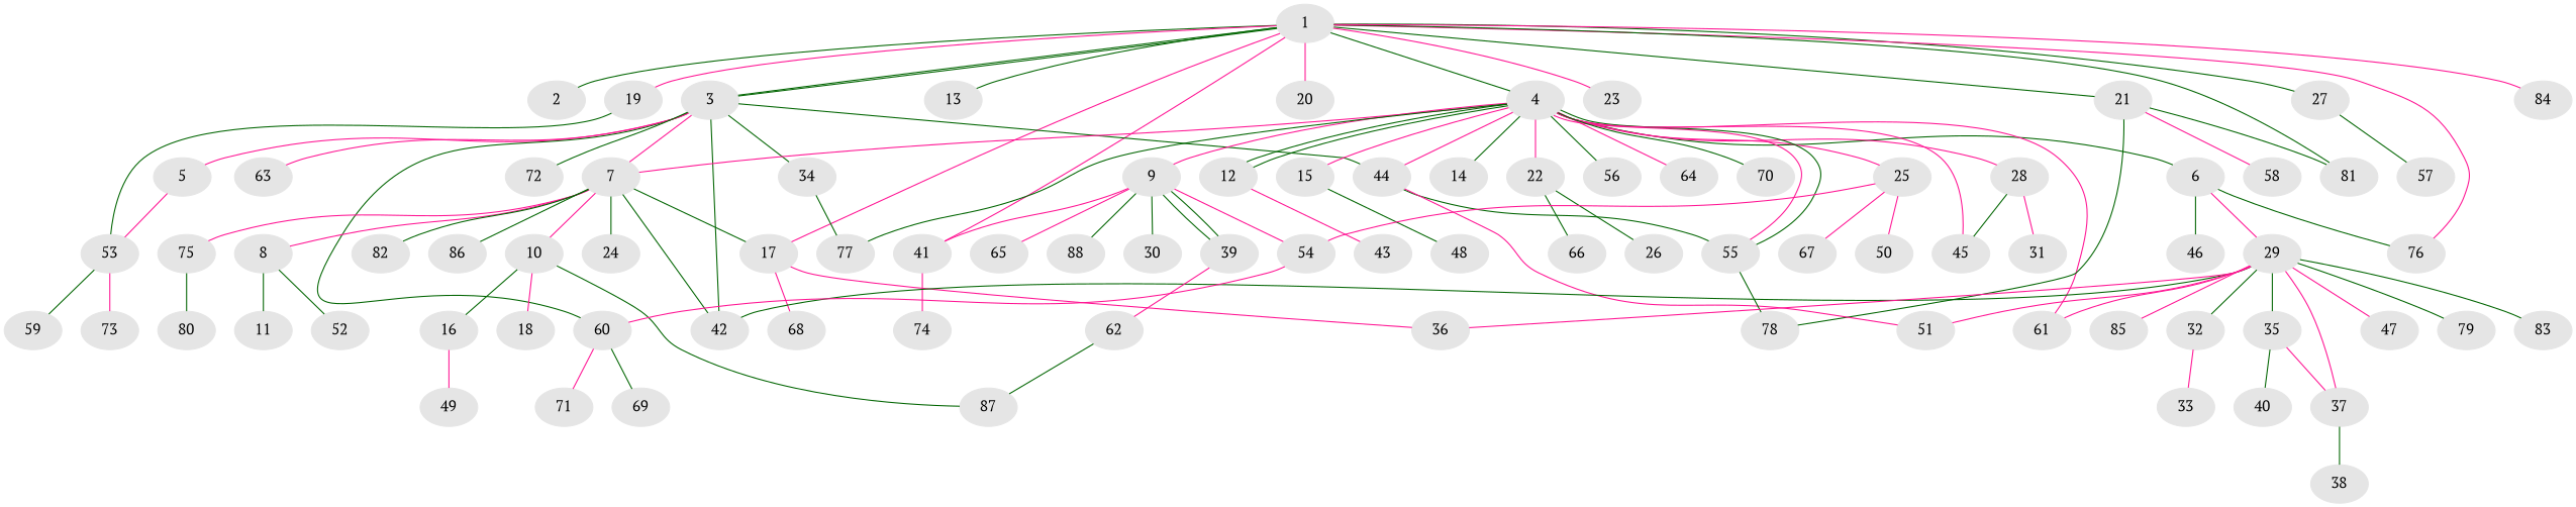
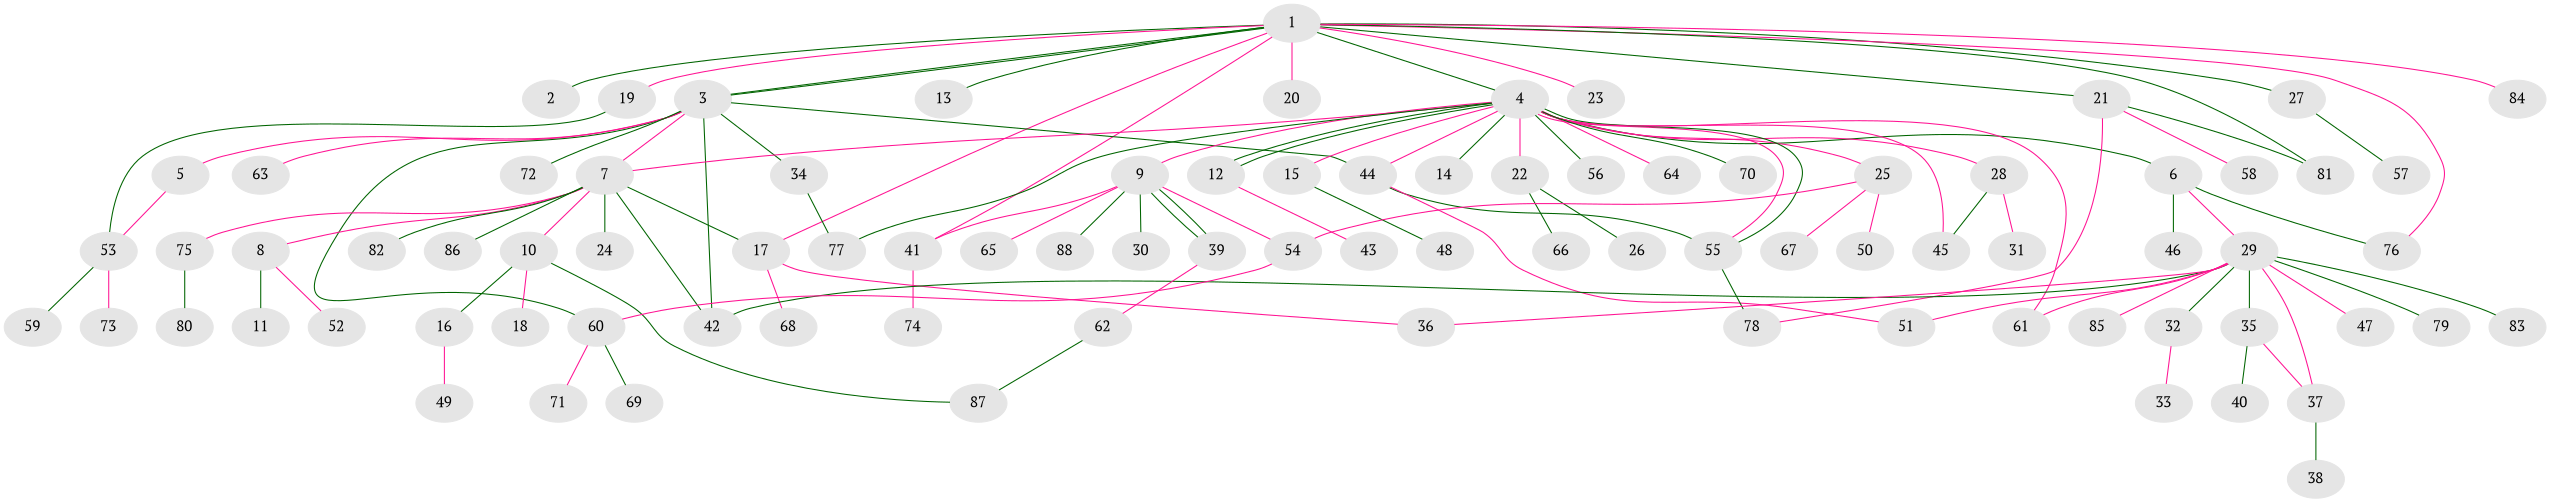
  graph {
    fontname="PT Serif"
    node [color=gray90 fontname="PT Serif" style=filled]
    edge [color=darkgreen fontname="PT Serif"]
    1
    2
    3
    4
    13
    17
    19
    20
    21
    23
    27
    41
    76
    81
    84
    5
    7
    34
    42
    44
    60
    63
    72
    6
    9
    12
    14
    15
    22
    25
    28
    45
    55
    56
    61
    64
    70
    77
    36
    68
    53
    58
    78
    57
    74
    8
    10
    24
    75
    82
    86
    51
    69
    71
    46
    29
    30
    39
    54
    65
    88
    43
    48
    26
    66
    50
    67
    31
    59
    73
    32
    35
    37
    47
    79
    83
    85
    11
    52
    16
    18
    87
    80
    62
    49
    33
    40
    38
    1 -- 2
    1 -- 3
    1 -- 3
    1 -- 4
    1 -- 13
    1 -- 17 [color=deeppink]
    1 -- 19 [color=deeppink]
    1 -- 20 [color=deeppink]
    1 -- 21
    1 -- 23 [color=deeppink]
    1 -- 27
    1 -- 41 [color=deeppink]
    1 -- 76 [color=deeppink]
    1 -- 81
    1 -- 84 [color=deeppink]
    3 -- 5 [color=deeppink]
    3 -- 7 [color=deeppink]
    3 -- 34
    3 -- 42
    3 -- 44
    3 -- 60
    3 -- 63 [color=deeppink]
    3 -- 72
    4 -- 7 [color=deeppink]
    4 -- 44 [color=deeppink]
    4 -- 6
    4 -- 9 [color=deeppink]
    4 -- 12
    4 -- 12
    4 -- 14
    4 -- 15 [color=deeppink]
    4 -- 22 [color=deeppink]
    4 -- 25 [color=deeppink]
    4 -- 28 [color=deeppink]
    4 -- 45 [color=deeppink]
    4 -- 55 [color=deeppink]
    4 -- 55
    4 -- 56
    4 -- 61 [color=deeppink]
    4 -- 64 [color=deeppink]
    4 -- 70
    4 -- 77
    17 -- 36 [color=deeppink]
    17 -- 68 [color=deeppink]
    19 -- 53
    21 -- 81
    21 -- 58 [color=deeppink]
-   21 -- 78
+   21 -- 78 [color=deeppink]
    27 -- 57
    41 -- 74 [color=deeppink]
    5 -- 53 [color=deeppink]
    7 -- 17
    7 -- 42
    7 -- 8 [color=deeppink]
    7 -- 10 [color=deeppink]
    7 -- 24
    7 -- 75 [color=deeppink]
    7 -- 82
    7 -- 86
    34 -- 77
    44 -- 55
    44 -- 51 [color=deeppink]
    60 -- 69
    60 -- 71 [color=deeppink]
    6 -- 76
    6 -- 46
    6 -- 29 [color=deeppink]
    9 -- 41 [color=deeppink]
    9 -- 30
    9 -- 39
    9 -- 39
    9 -- 54 [color=deeppink]
    9 -- 65 [color=deeppink]
    9 -- 88
    12 -- 43 [color=deeppink]
    15 -- 48
    22 -- 26
    22 -- 66
    25 -- 54 [color=deeppink]
    25 -- 50 [color=deeppink]
    25 -- 67 [color=deeppink]
    28 -- 45
    28 -- 31 [color=deeppink]
    55 -- 78
    53 -- 59
    53 -- 73 [color=deeppink]
    8 -- 11
-   8 -- 52
+   8 -- 52 [color=deeppink]
    10 -- 16
    10 -- 18 [color=deeppink]
    10 -- 87
    75 -- 80
    29 -- 42
    29 -- 61 [color=deeppink]
    29 -- 36 [color=deeppink]
    29 -- 51 [color=deeppink]
    29 -- 32
    29 -- 35
    29 -- 37 [color=deeppink]
    29 -- 47 [color=deeppink]
    29 -- 79
    29 -- 83
    29 -- 85 [color=deeppink]
    39 -- 62 [color=deeppink]
    54 -- 60 [color=deeppink]
    32 -- 33 [color=deeppink]
    35 -- 37 [color=deeppink]
    35 -- 40
    37 -- 38
    16 -- 49 [color=deeppink]
    62 -- 87
  }
